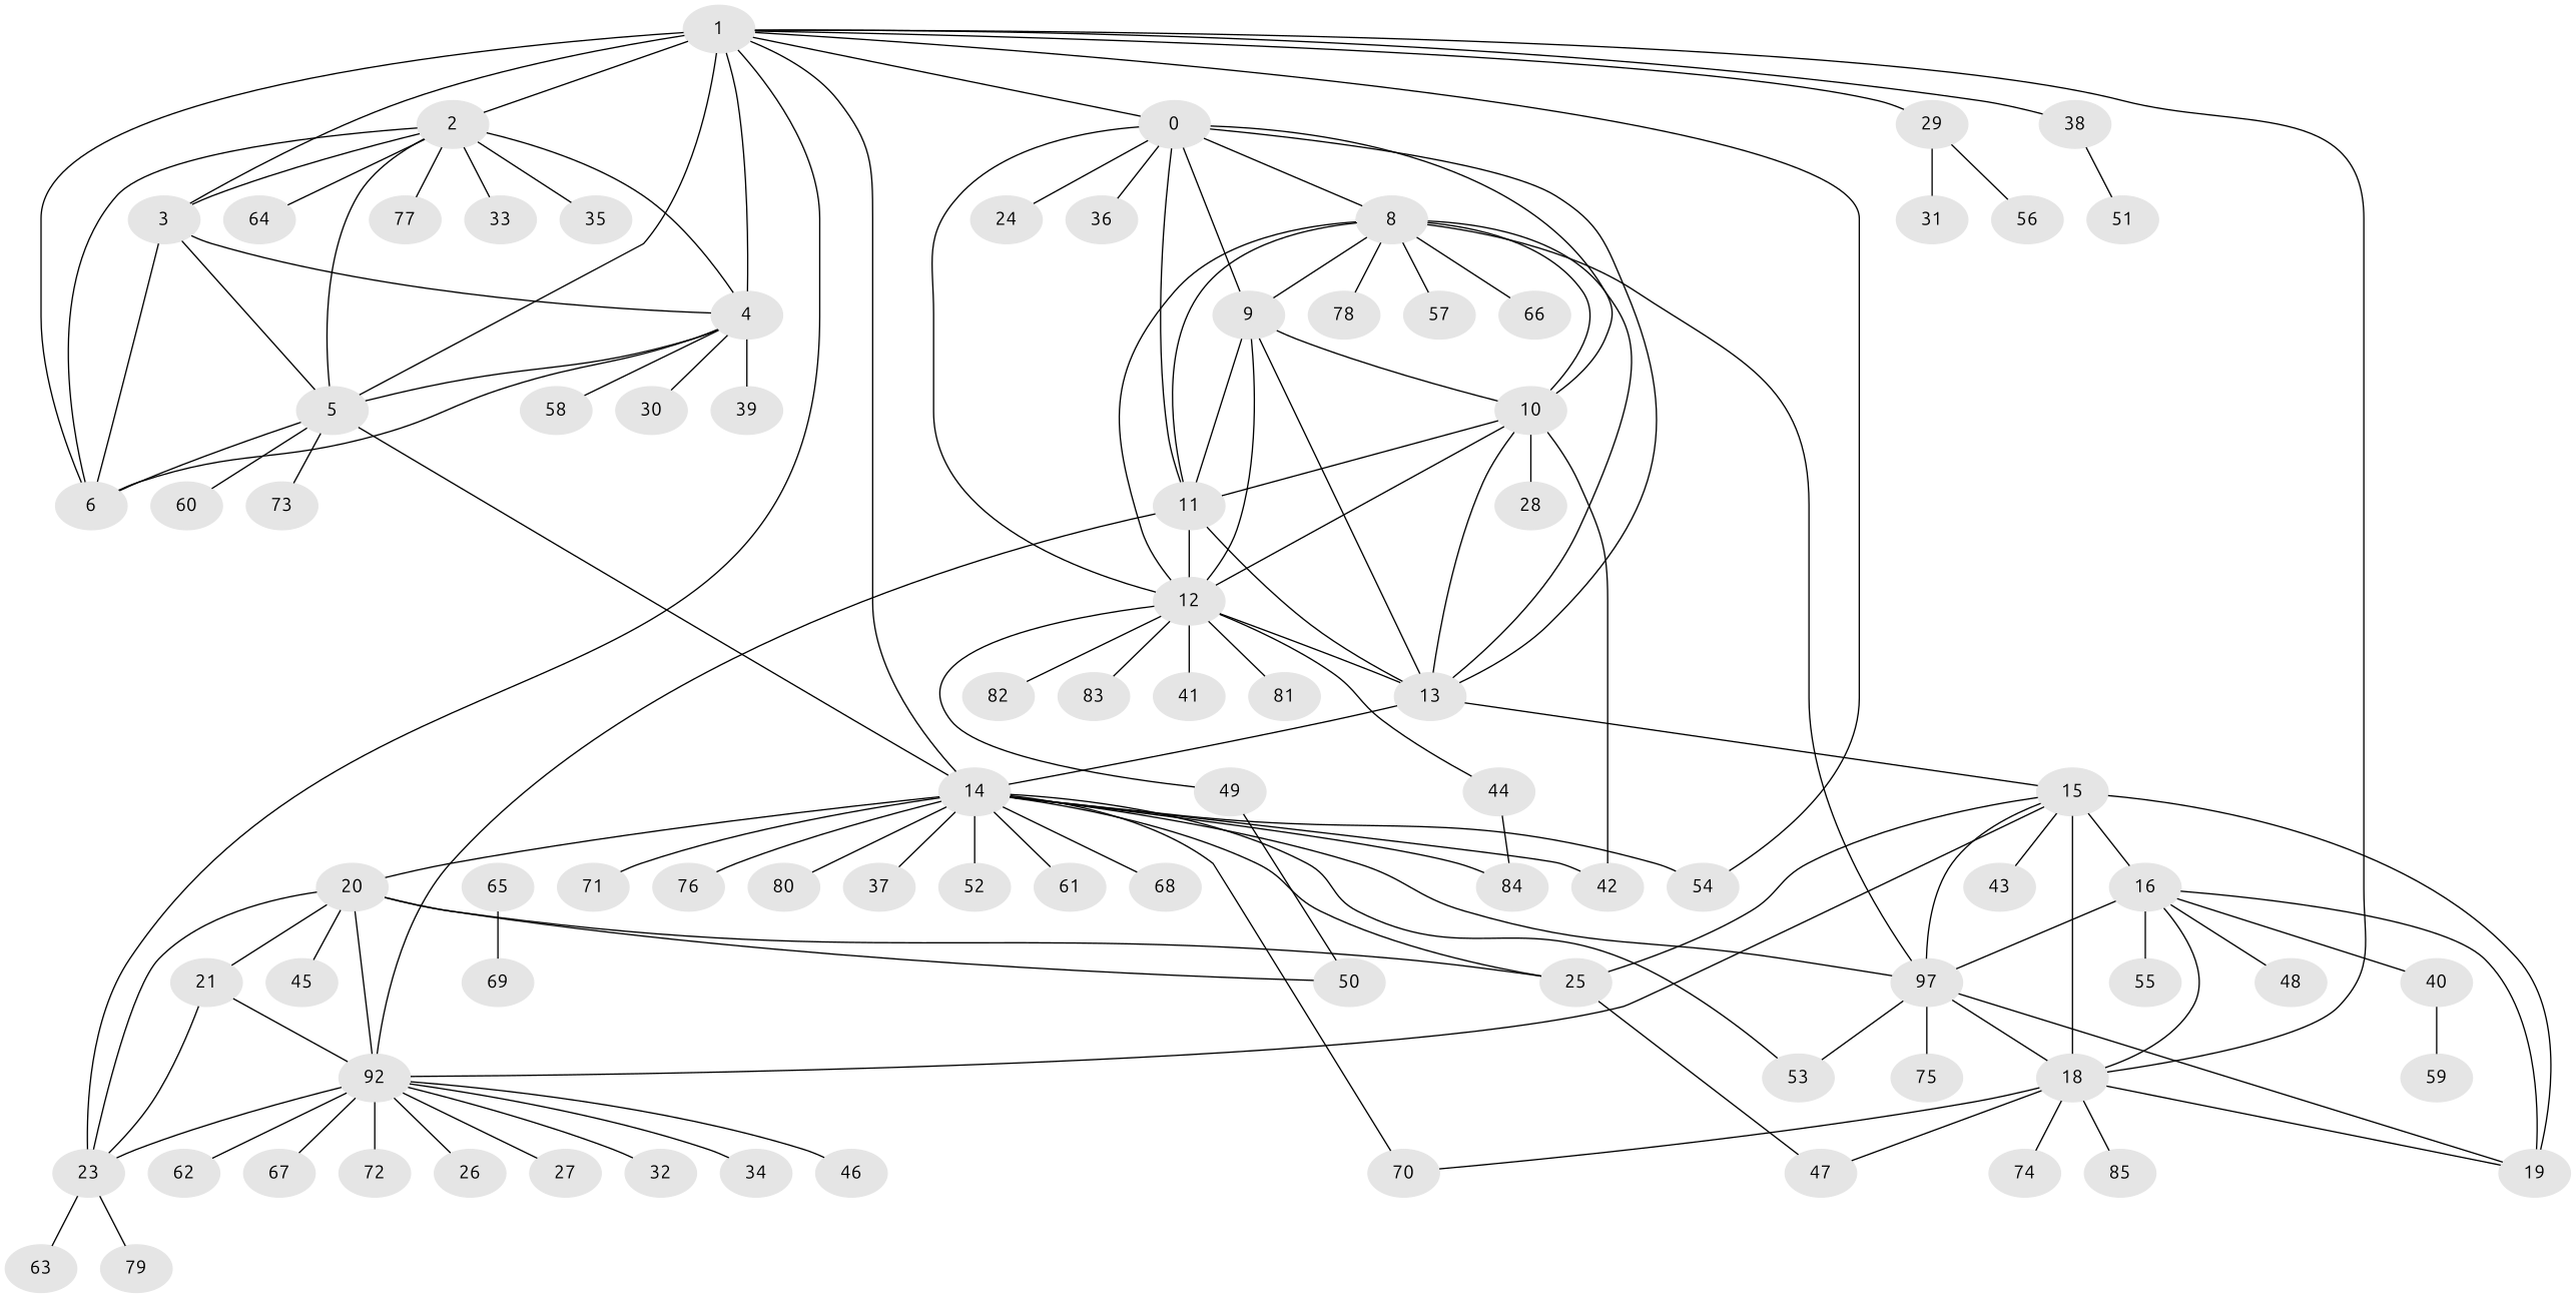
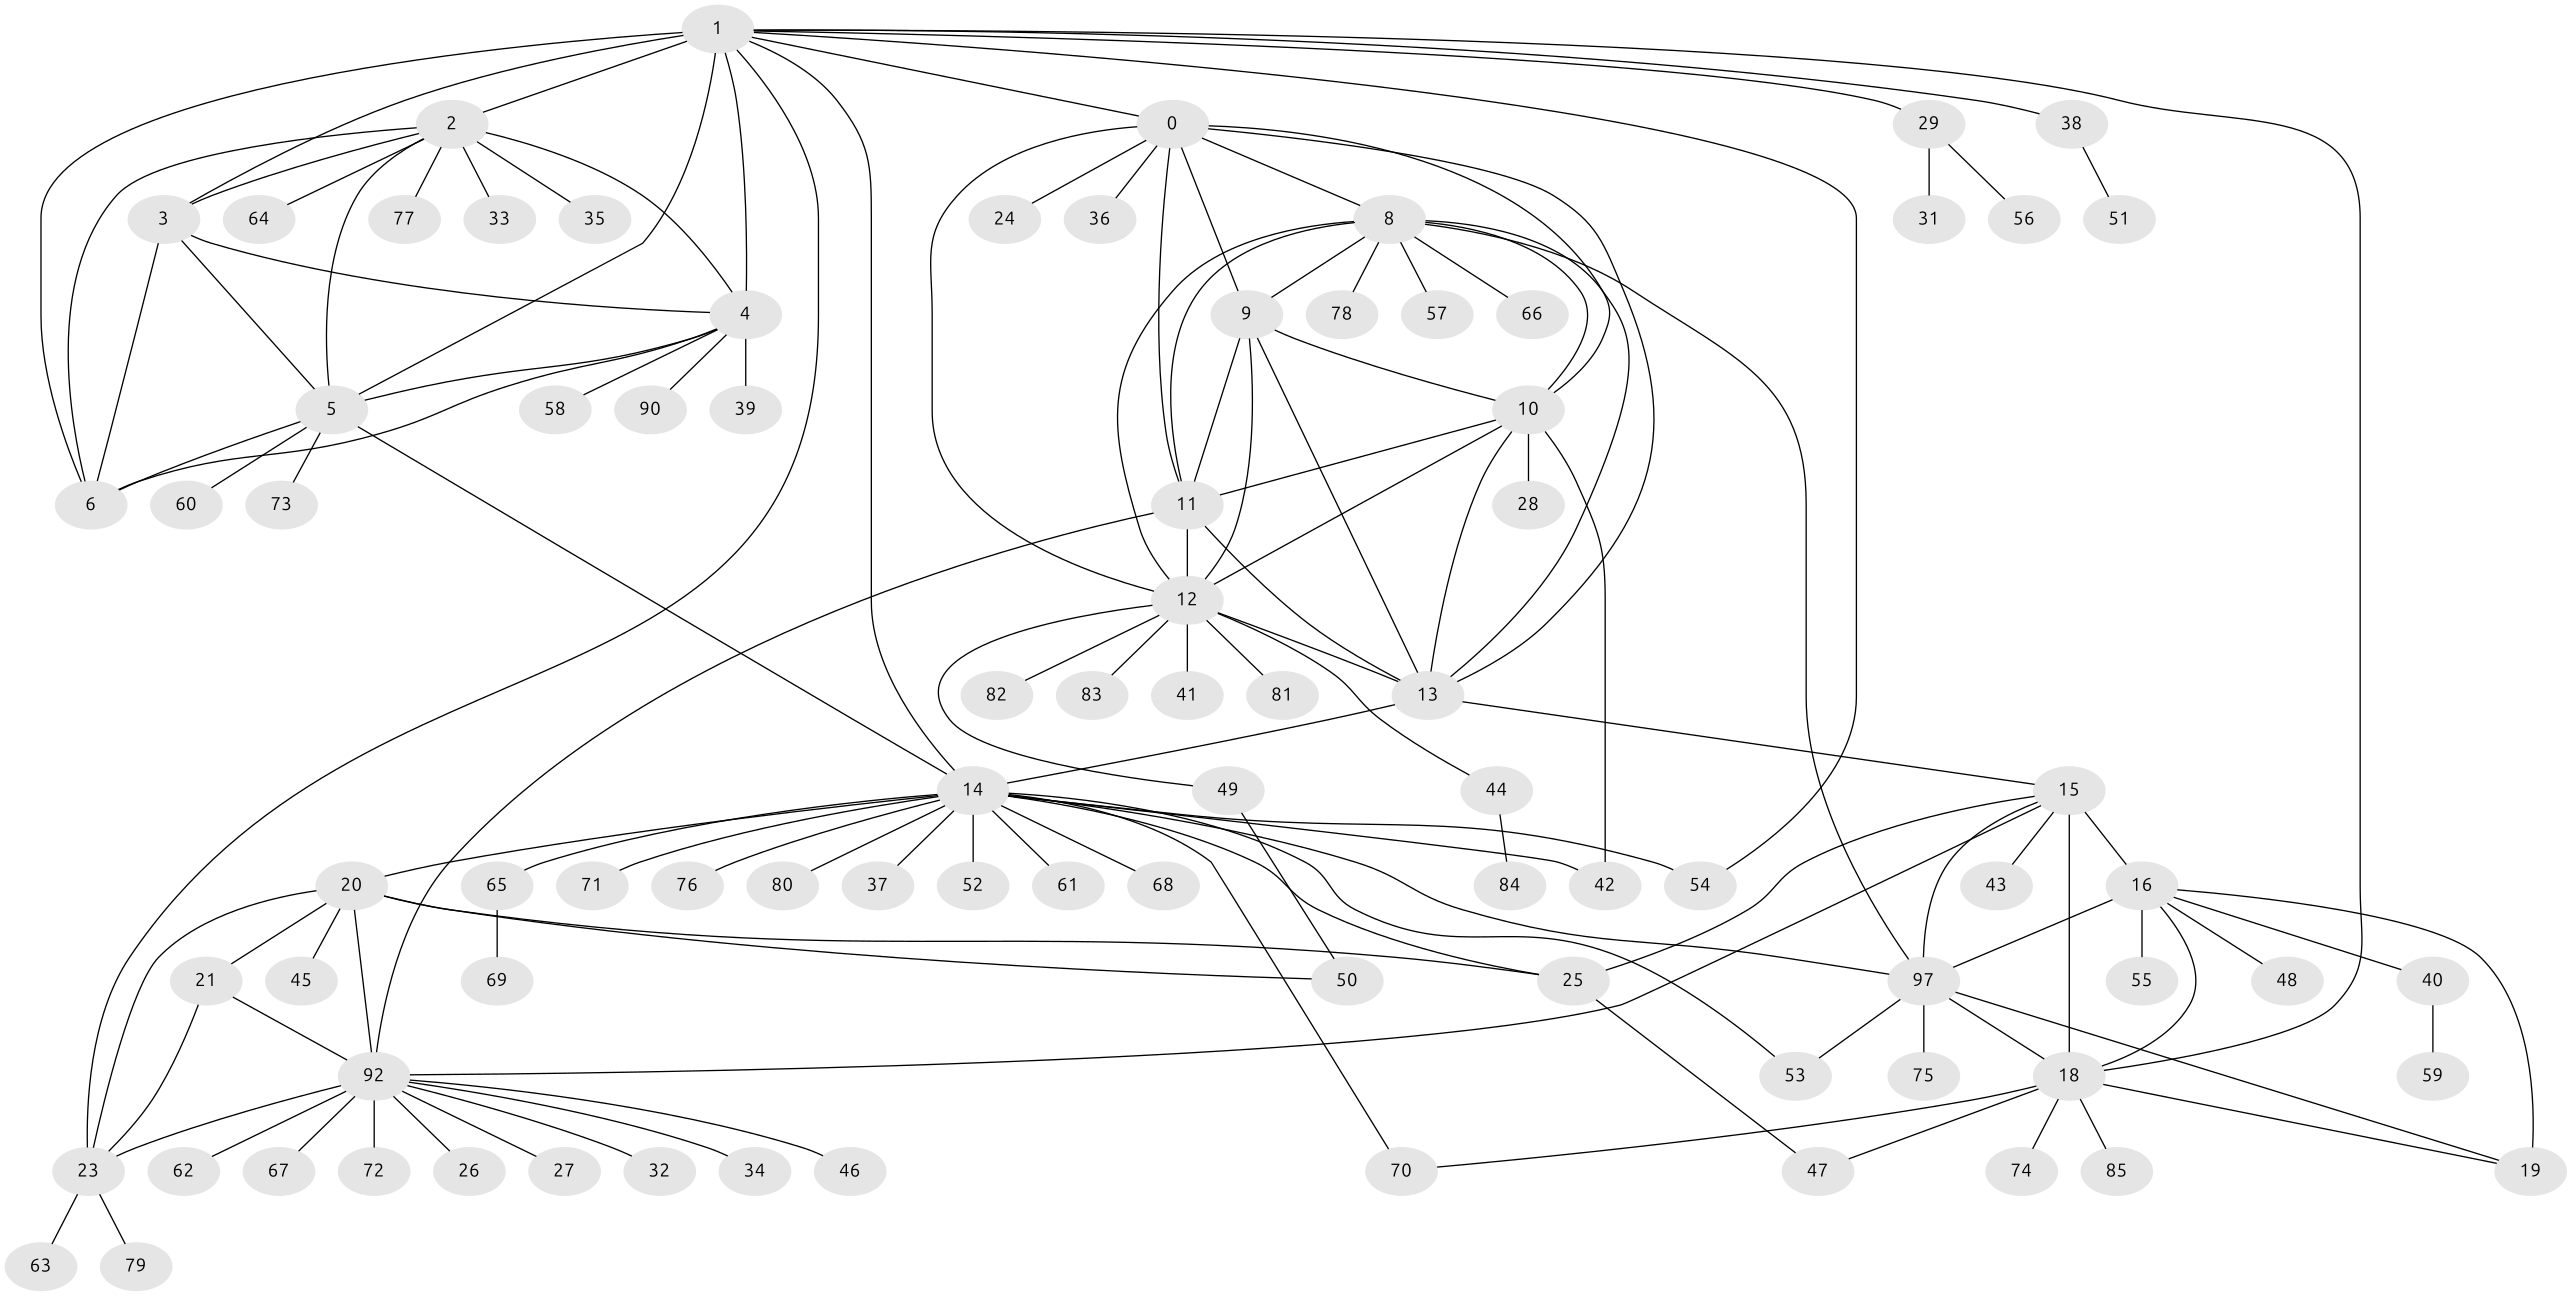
  graph {
    fontname=Ubuntu
    node [color=gray90 fontname=Ubuntu style=filled]
    edge [fontname=Ubuntu weight=1.0]
    1
    2
    3
    4
    5
    6
    n7 [label=0]
    14
    18
    23
    29
    38
    54
    33
    35
    64
    77
-   30
+   30 [label=90]
    39
    58
    60
    73
    8
    9
    10
    11
    12
    13
    24
    36
    n31 [label=97]
    42
    20
    25
    37
    52
    53
    61
    65
    68
    70
    71
    76
    80
    19
    47
    74
    85
    63
    79
    31
    56
    51
    57
    66
    78
    28
    n58 [label=92]
    41
    44
    49
    81
    82
    83
    15
    75
    26
    27
    32
    34
    46
    62
    67
    72
    84
    50
    16
    43
    21
    45
    69
    40
    48
    55
    59
    1 -- 2 [weight=2.0]
    1 -- 3 [weight=4.0]
    1 -- 4 [weight=2.0]
    1 -- 5 [weight=2.0]
    1 -- 6 [weight=2.0]
    1 -- n7
    1 -- 14
    1 -- 18
    1 -- 23
    1 -- 29
    1 -- 38
    1 -- 54
    2 -- 3
    2 -- 4
    2 -- 5
    2 -- 6
    2 -- 33
    2 -- 35
    2 -- 64
    2 -- 77
    3 -- 4
    3 -- 5
    3 -- 6
    4 -- 5
    4 -- 6
    4 -- 30
    4 -- 39
    4 -- 58
    5 -- 6
    5 -- 14
    5 -- 60
    5 -- 73
    n7 -- 8
    n7 -- 9
    n7 -- 10
    n7 -- 11
    n7 -- 12
    n7 -- 13
    n7 -- 24
    n7 -- 36
    14 -- 54
    14 -- n31
    14 -- 42
    14 -- 20
    14 -- 25
    14 -- 37
    14 -- 52
    14 -- 53
    14 -- 61
-   14 -- 84
+   14 -- 65
    14 -- 68
    14 -- 70
    14 -- 71
    14 -- 76 [weight=3.0]
    14 -- 80
    18 -- 70
    18 -- 19
    18 -- 47
    18 -- 74
    18 -- 85
    23 -- 63
    23 -- 79
    29 -- 31
    29 -- 56
    38 -- 51
    8 -- 9
    8 -- 10
    8 -- 11
    8 -- 12
    8 -- 13
    8 -- n31
    8 -- 57
    8 -- 66
    8 -- 78
    9 -- 10
    9 -- 11
    9 -- 12
    9 -- 13 [weight=4.0]
    10 -- 11
    10 -- 12
    10 -- 13
    10 -- 42 [weight=2.0]
    10 -- 28
    11 -- 12
    11 -- 13
    11 -- n58
    12 -- 13
    12 -- 41
    12 -- 44
    12 -- 49
    12 -- 81
    12 -- 82
    12 -- 83
    13 -- 14
    13 -- 15
    n31 -- 18
    n31 -- 53
    n31 -- 19
    n31 -- 75
    20 -- 23
    20 -- 25
    20 -- n58 [weight=4.0]
    20 -- 50
    20 -- 21
    20 -- 45
    25 -- 47
    65 -- 69
    n58 -- 23 [weight=4.0]
    n58 -- 26
    n58 -- 27
    n58 -- 32
    n58 -- 34
    n58 -- 46 [weight=3.0]
    n58 -- 62
    n58 -- 67
    n58 -- 72
    44 -- 84
    49 -- 50
    15 -- 18 [weight=3.0]
    15 -- n31 [weight=3.0]
    15 -- 25
-   15 -- 19 [weight=3.0]
    15 -- n58
    15 -- 16 [weight=3.0]
    15 -- 43
    16 -- 18
    16 -- n31
    16 -- 19
    16 -- 40
    16 -- 48
    16 -- 55
    21 -- 23
    21 -- n58 [weight=4.0]
    40 -- 59
  }
